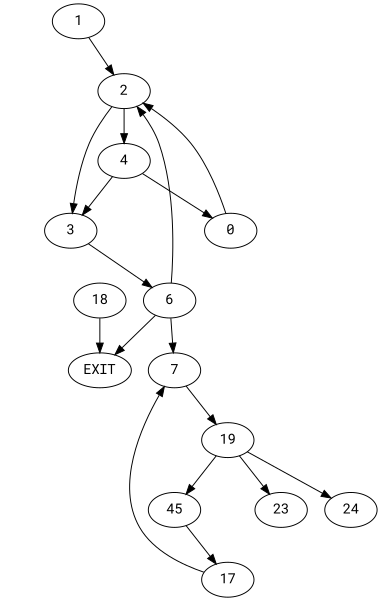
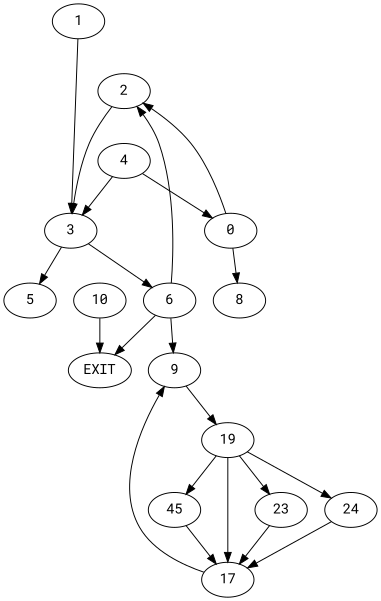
  digraph {
    fontname="Roboto Mono"
    node [fontname="Roboto Mono"]
    edge [fontname="Roboto Mono"]
    1
    2
    n3 [label=EXIT]
    3
    4
+   5
    6
    n8 [label=0]
-   9 [label=7]
+   9
+   8
    n11 [label=19]
-   10 [label=18]
+   10
    n13 [label=17]
    n14 [label=23]
    n15 [label=24]
    n16 [label=45]
-   1 -> 2
+   1 -> 3
    2 -> 3
-   2 -> 4
+   3 -> 5
    3 -> 6
    4 -> 3
    4 -> n8
    6 -> 2
    6 -> n3
    6 -> 9
    n8 -> 2
+   n8 -> 8
    9 -> n11
+   n11 -> n13
    n11 -> n14
    n11 -> n15
    n11 -> n16
    10 -> n3
    n13 -> 9
+   n14 -> n13
+   n15 -> n13
    n16 -> n13
  }
